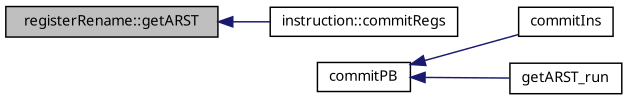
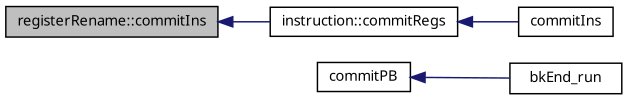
  digraph {
    fontname="Noto Sans"
    rankdir=LR
    node [color=black fillcolor=white fontname="Noto Sans" fontsize=10 shape=record style=filled]
    edge [color=midnightblue dir=back fontname="Noto Sans" fontsize=10 labelfontname=Helvetica labelfontsize=10 style=solid]
-   n1 [fillcolor=grey75 fontcolor=black height=0.2 label="registerRename::getARST" width=0.4]
+   n1 [fillcolor=grey75 fontcolor=black height=0.2 label="registerRename::commitIns" width=0.4]
    n2 [height=0.2 label="instruction::commitRegs" width=0.4]
    n3 [height=0.2 label=commitIns width=0.4]
    n4 [height=0.2 label=commitPB width=0.4]
-   n5 [height=0.2 label=getARST_run width=0.4]
+   n5 [height=0.2 label=bkEnd_run width=0.4]
    n1 -> n2
-   n4 -> n3
+   n2 -> n3
    n4 -> n5
  }
